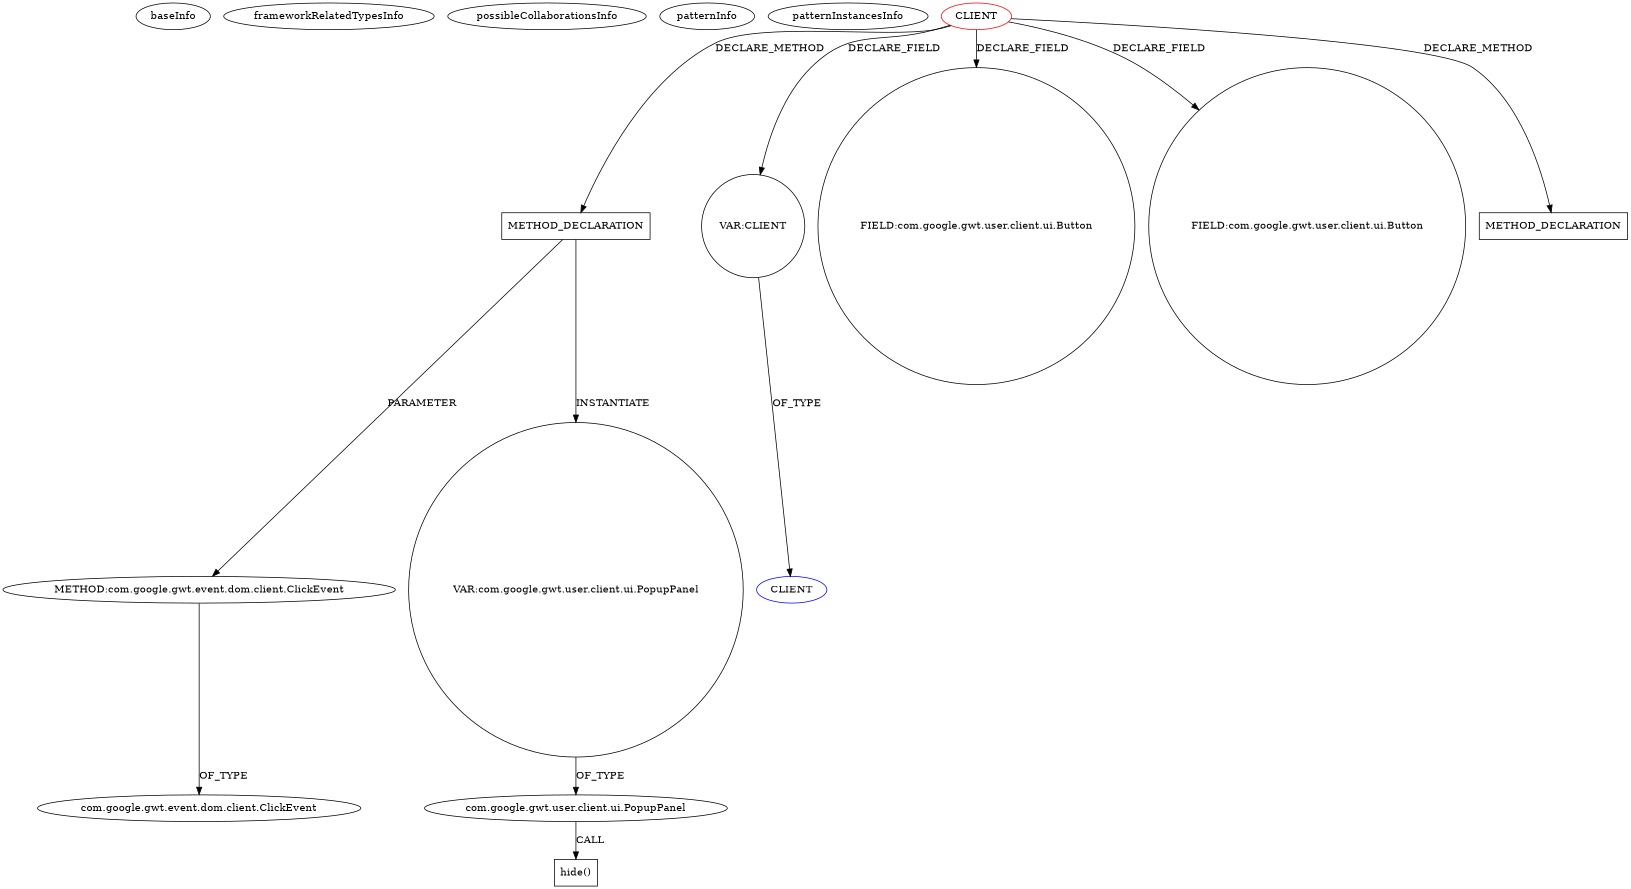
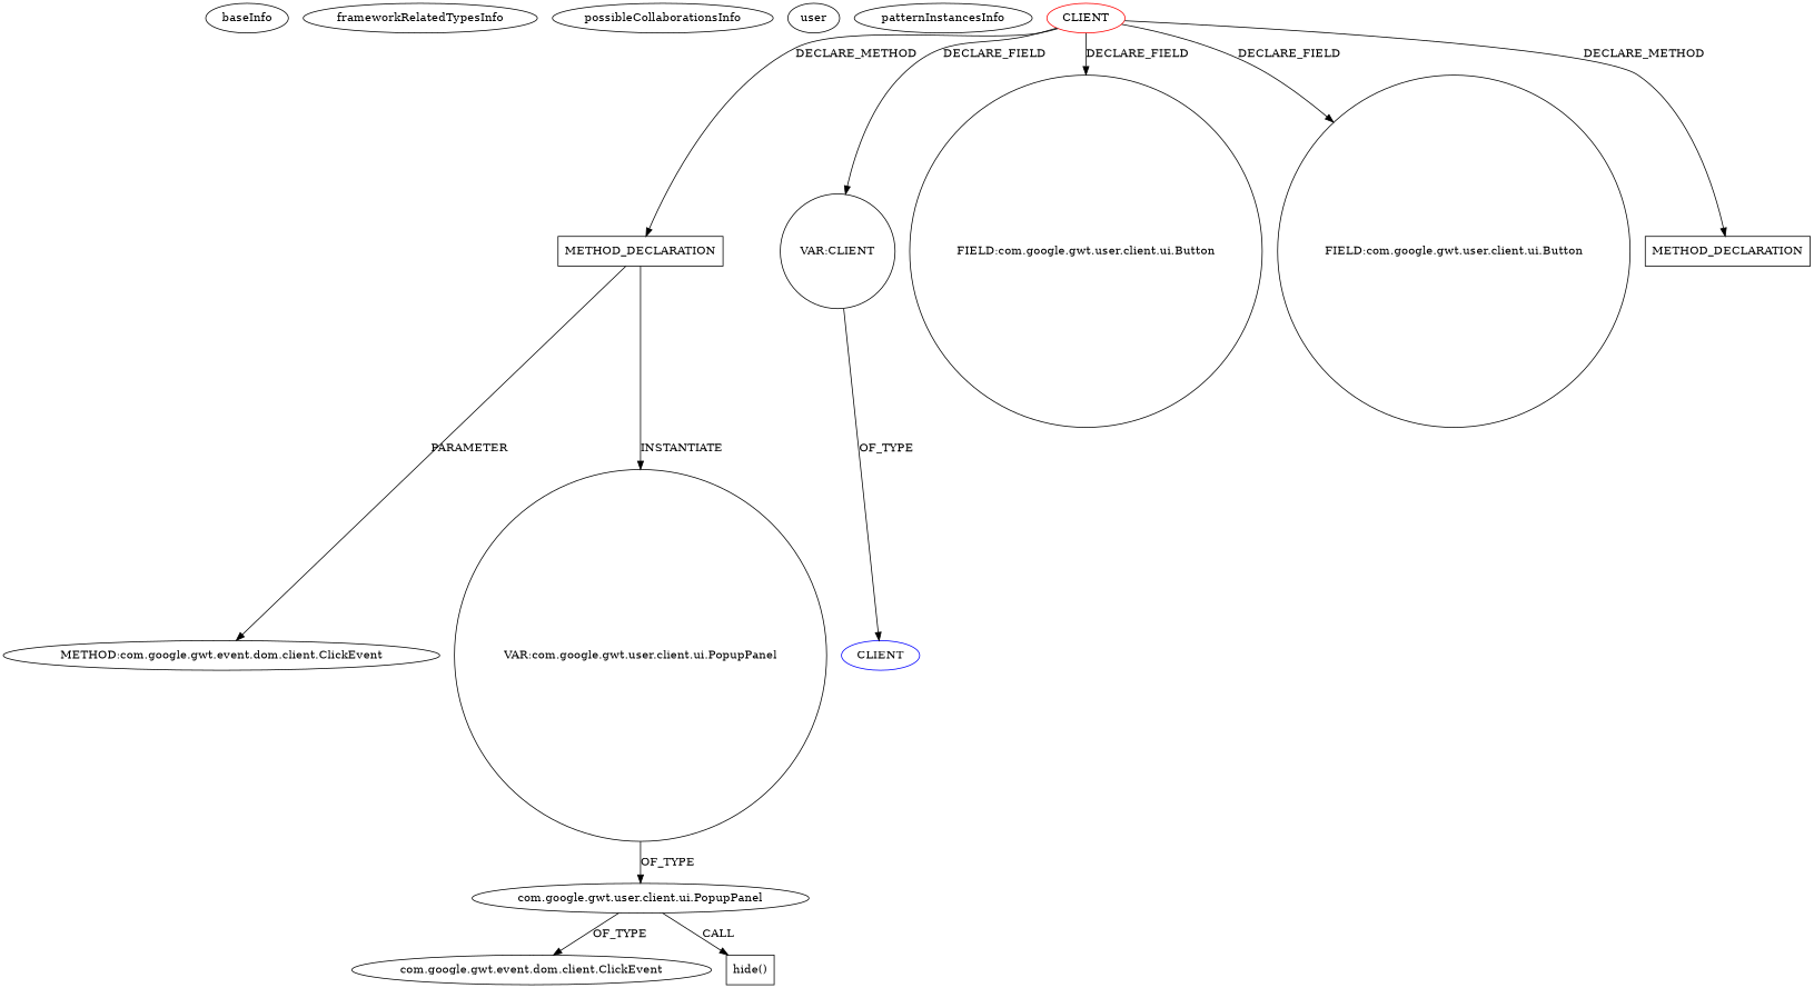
  digraph {
    node [isFrameworkType=false]
    baseInfo [category=pattern graphId=63 isAnonymous=false possibleRelation=false isFrameworkType=""]
    frameworkRelatedTypesInfo [isFrameworkType=""]
    possibleCollaborationsInfo [isFrameworkType=""]
-   patternInfo [frequency=2.0 patternRootClient=0 isFrameworkType=""]
+   patternInfo [frequency=2.0 patternRootClient=0 label=user isFrameworkType=""]
    patternInstancesInfo [0="felype87-gwt~/felype87-gwt/gwt-master/Minefield/src/com/felype/minefield/client/GameLevelDialog.java~GameLevelDialog~1323" 1="chrte-TemperatureWatcher~/chrte-TemperatureWatcher/TemperatureWatcher-master/src/com/google/gwt/sample/stockwatcher/client/TemperatureWatcher.java~TemperatureWatcher~1066" isFrameworkType=""]
    n6 [label="METHOD:com.google.gwt.event.dom.client.ClickEvent" vertexType=PARAMETER_DECLARATION]
    n7 [label="com.google.gwt.event.dom.client.ClickEvent" vertexType=FRAMEWORK_CLASS_TYPE]
    n8 [label=METHOD_DECLARATION shape=box vertexType=CLIENT_METHOD_DECLARATION]
    n9 [label="VAR:com.google.gwt.user.client.ui.PopupPanel" shape=circle vertexType=VARIABLE_EXPRESION]
    n10 [label="com.google.gwt.user.client.ui.PopupPanel" vertexType=FRAMEWORK_CLASS_TYPE]
    n11 [label="hide()" shape=box vertexType=INSIDE_CALL]
    n12 [color=red label=CLIENT vertexType=ROOT_CLIENT_CLASS_DECLARATION]
    n13 [label="VAR:CLIENT" shape=circle vertexType=FIELD_DECLARATION]
    n14 [label="FIELD:com.google.gwt.user.client.ui.Button" shape=circle vertexType=FIELD_DECLARATION]
    n15 [label="FIELD:com.google.gwt.user.client.ui.Button" shape=circle vertexType=FIELD_DECLARATION]
    n16 [label=METHOD_DECLARATION shape=box vertexType=CLIENT_METHOD_DECLARATION]
    n17 [color=blue label=CLIENT vertexType=REFERENCE_CLIENT_CLASS_DECLARATION]
-   n6 -> n7 [label=OF_TYPE]
+   n10 -> n7 [label=OF_TYPE]
    n8 -> n6 [label=PARAMETER]
    n8 -> n9 [label=INSTANTIATE]
    n9 -> n10 [label=OF_TYPE]
    n10 -> n11 [label=CALL]
    n12 -> n8 [label=DECLARE_METHOD]
    n12 -> n13 [label=DECLARE_FIELD]
    n12 -> n14 [label=DECLARE_FIELD]
    n12 -> n15 [label=DECLARE_FIELD]
    n12 -> n16 [label=DECLARE_METHOD]
    n13 -> n17 [label=OF_TYPE]
  }
